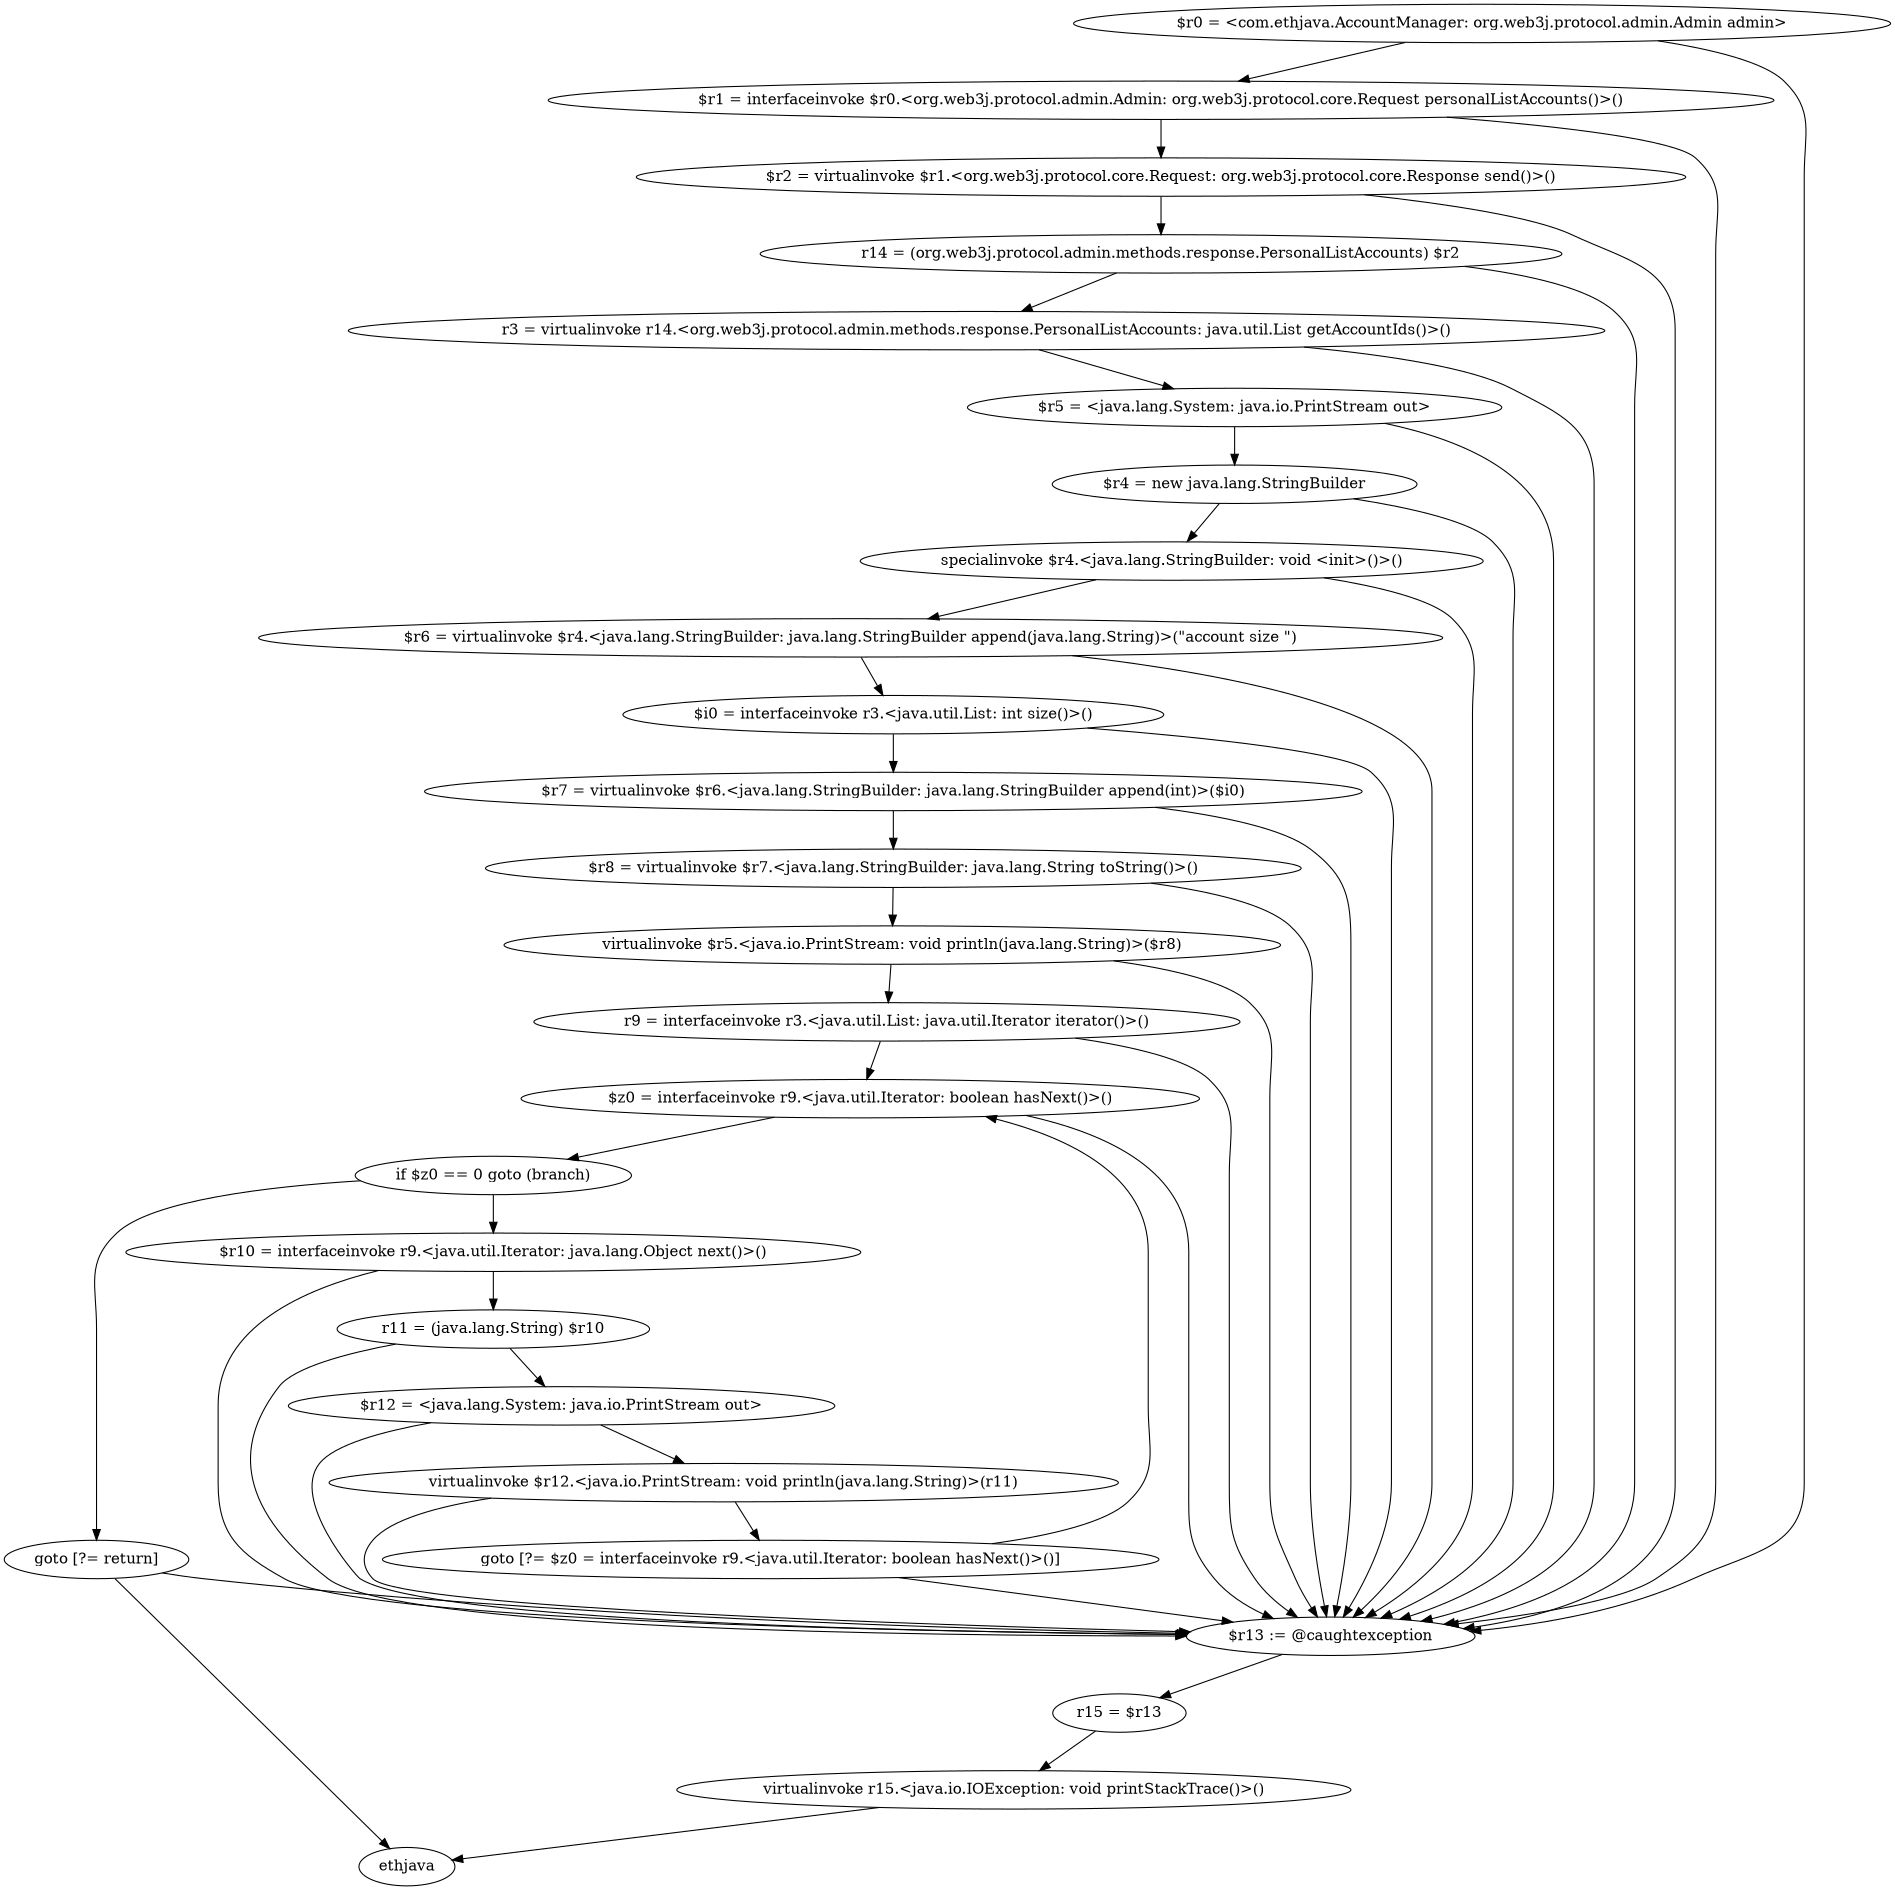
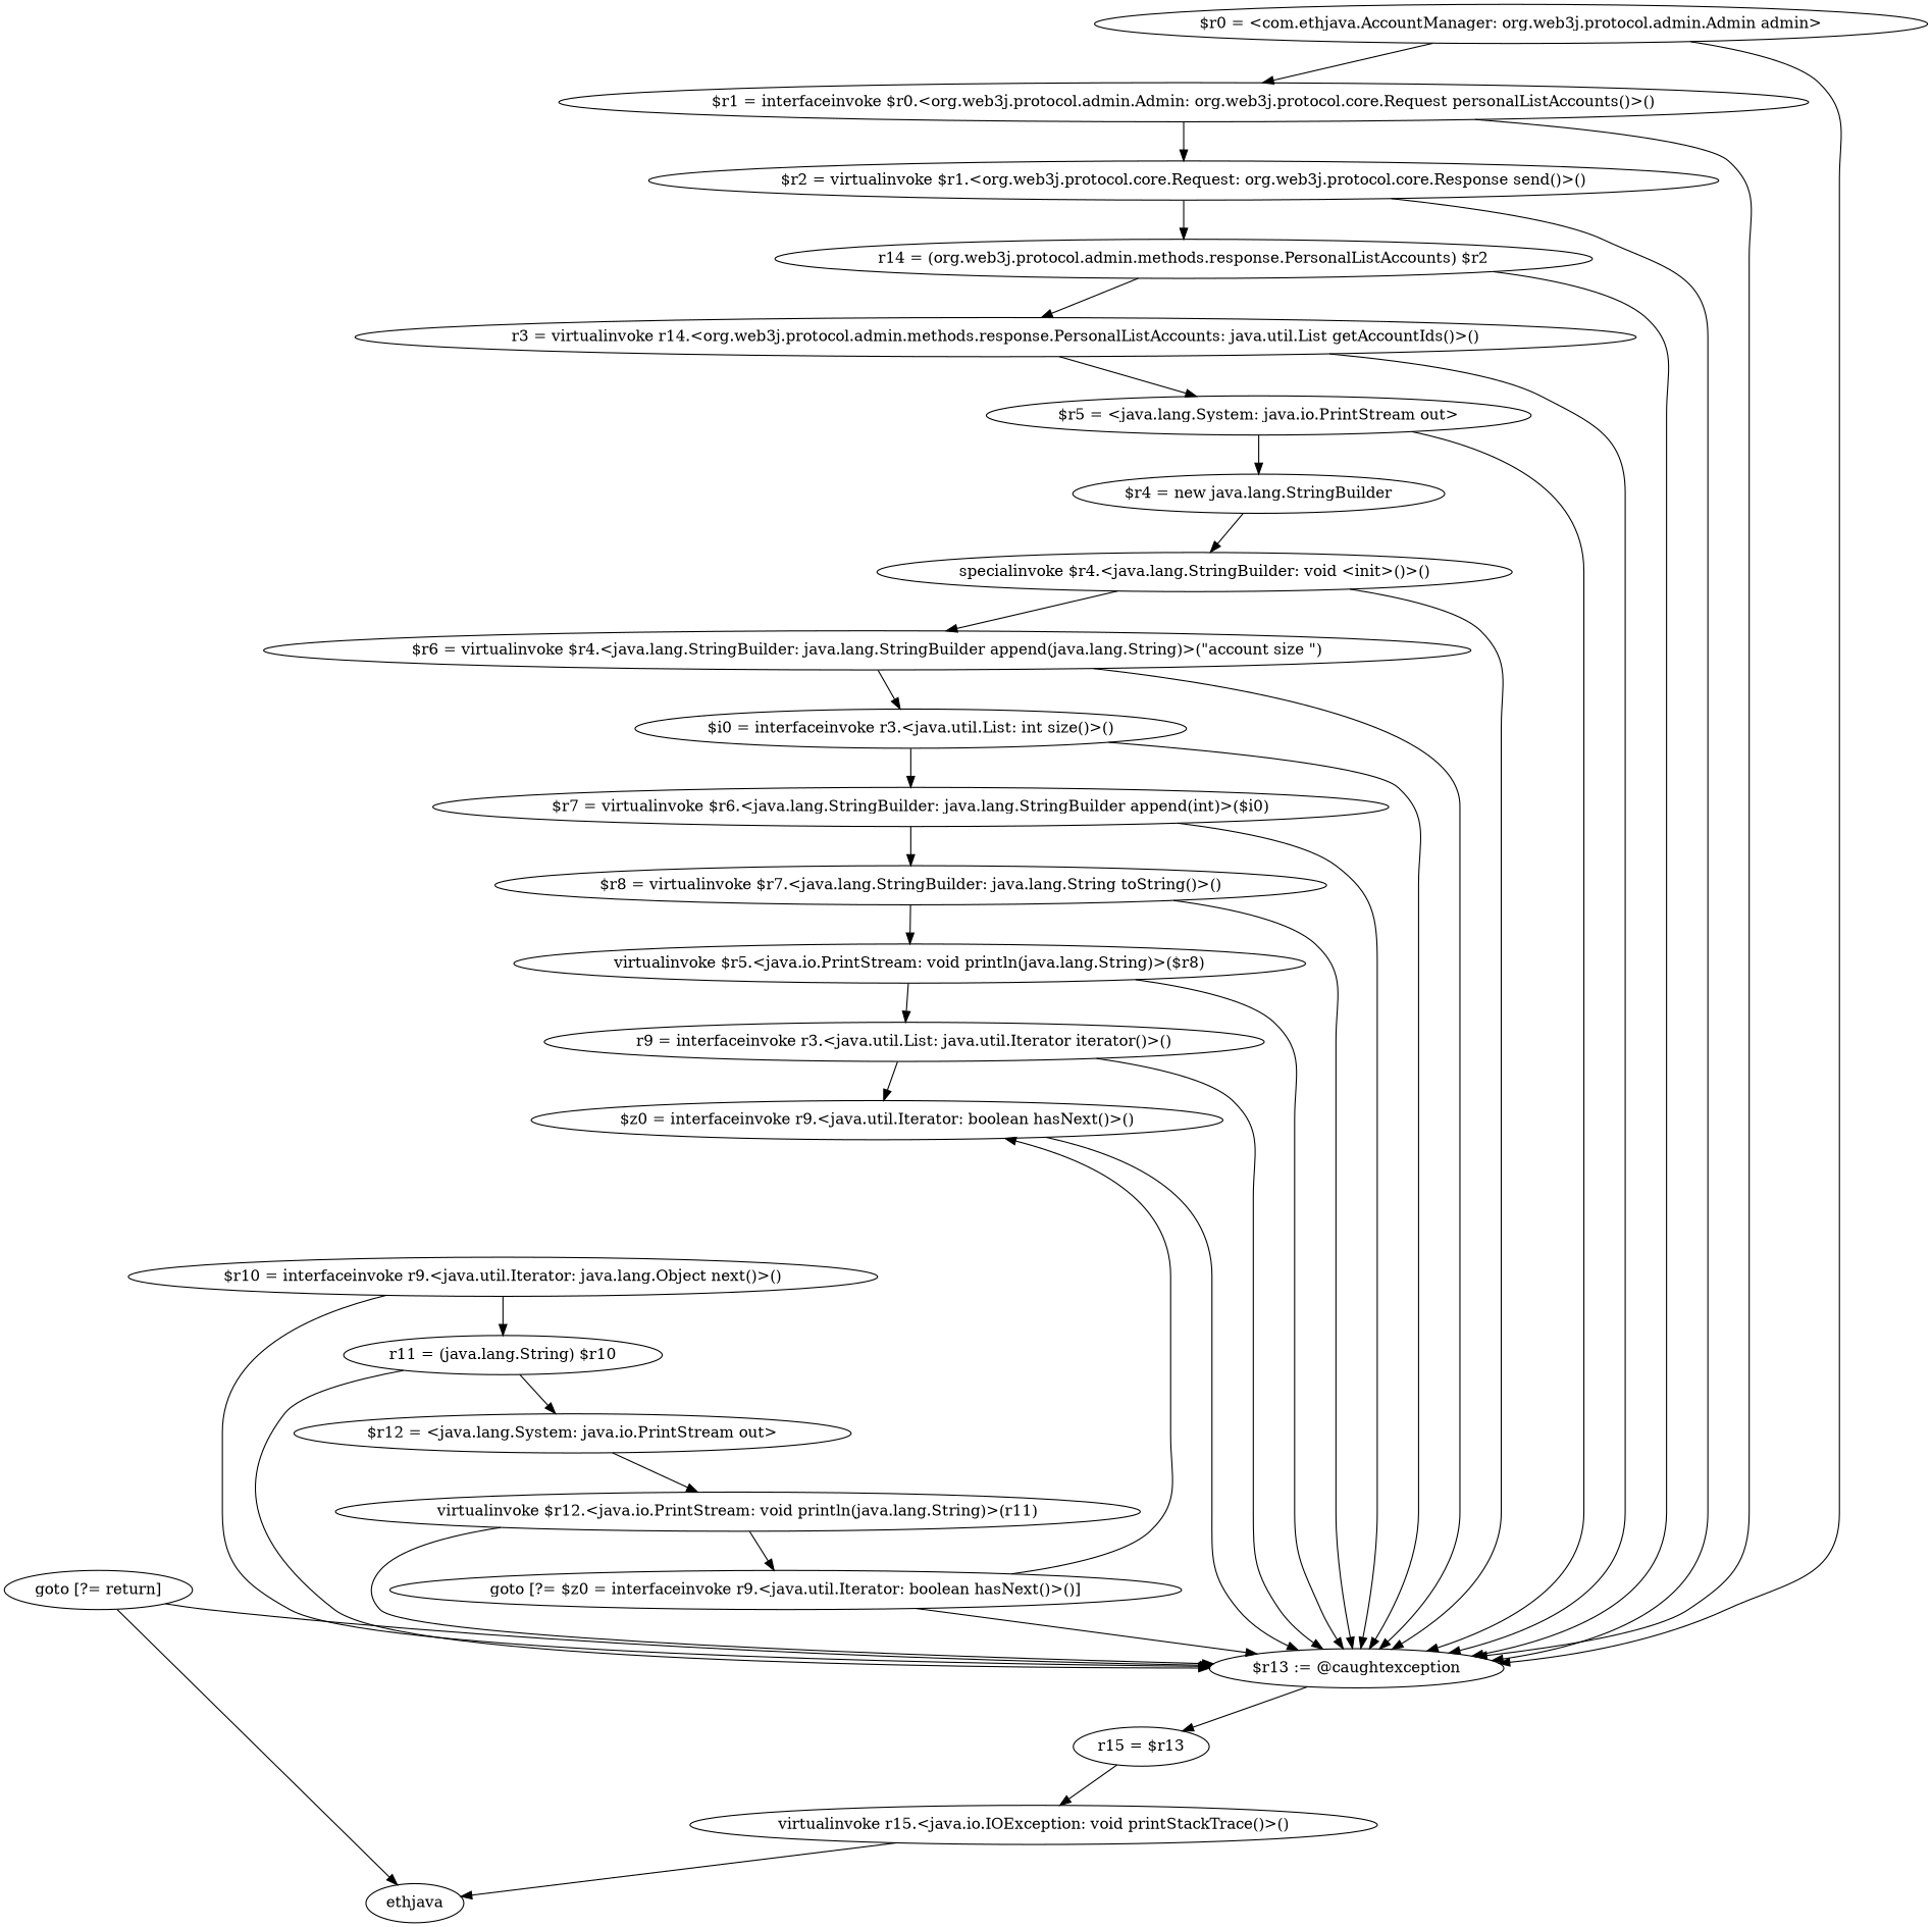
  digraph {
    "$r0 = <com.ethjava.AccountManager: org.web3j.protocol.admin.Admin admin>"
    "$r1 = interfaceinvoke $r0.<org.web3j.protocol.admin.Admin: org.web3j.protocol.core.Request personalListAccounts()>()"
    "$r13 := @caughtexception"
    "$r2 = virtualinvoke $r1.<org.web3j.protocol.core.Request: org.web3j.protocol.core.Response send()>()"
    "r15 = $r13"
    "r14 = (org.web3j.protocol.admin.methods.response.PersonalListAccounts) $r2"
    "r3 = virtualinvoke r14.<org.web3j.protocol.admin.methods.response.PersonalListAccounts: java.util.List getAccountIds()>()"
    "$r5 = <java.lang.System: java.io.PrintStream out>"
    "$r4 = new java.lang.StringBuilder"
    "specialinvoke $r4.<java.lang.StringBuilder: void <init>()>()"
    "$r6 = virtualinvoke $r4.<java.lang.StringBuilder: java.lang.StringBuilder append(java.lang.String)>(\"account size \")"
    "$i0 = interfaceinvoke r3.<java.util.List: int size()>()"
    "$r7 = virtualinvoke $r6.<java.lang.StringBuilder: java.lang.StringBuilder append(int)>($i0)"
    "$r8 = virtualinvoke $r7.<java.lang.StringBuilder: java.lang.String toString()>()"
    "virtualinvoke $r5.<java.io.PrintStream: void println(java.lang.String)>($r8)"
    "r9 = interfaceinvoke r3.<java.util.List: java.util.Iterator iterator()>()"
    "$z0 = interfaceinvoke r9.<java.util.Iterator: boolean hasNext()>()"
-   "if $z0 == 0 goto (branch)"
    "$r10 = interfaceinvoke r9.<java.util.Iterator: java.lang.Object next()>()"
    "goto [?= return]"
    "r11 = (java.lang.String) $r10"
    n22 [label=ethjava]
    "$r12 = <java.lang.System: java.io.PrintStream out>"
    "virtualinvoke $r12.<java.io.PrintStream: void println(java.lang.String)>(r11)"
    "goto [?= $z0 = interfaceinvoke r9.<java.util.Iterator: boolean hasNext()>()]"
    "virtualinvoke r15.<java.io.IOException: void printStackTrace()>()"
    "$r0 = <com.ethjava.AccountManager: org.web3j.protocol.admin.Admin admin>" -> "$r1 = interfaceinvoke $r0.<org.web3j.protocol.admin.Admin: org.web3j.protocol.core.Request personalListAccounts()>()"
    "$r0 = <com.ethjava.AccountManager: org.web3j.protocol.admin.Admin admin>" -> "$r13 := @caughtexception"
    "$r1 = interfaceinvoke $r0.<org.web3j.protocol.admin.Admin: org.web3j.protocol.core.Request personalListAccounts()>()" -> "$r13 := @caughtexception"
    "$r1 = interfaceinvoke $r0.<org.web3j.protocol.admin.Admin: org.web3j.protocol.core.Request personalListAccounts()>()" -> "$r2 = virtualinvoke $r1.<org.web3j.protocol.core.Request: org.web3j.protocol.core.Response send()>()"
    "$r13 := @caughtexception" -> "r15 = $r13"
    "$r2 = virtualinvoke $r1.<org.web3j.protocol.core.Request: org.web3j.protocol.core.Response send()>()" -> "$r13 := @caughtexception"
    "$r2 = virtualinvoke $r1.<org.web3j.protocol.core.Request: org.web3j.protocol.core.Response send()>()" -> "r14 = (org.web3j.protocol.admin.methods.response.PersonalListAccounts) $r2"
    "r15 = $r13" -> "virtualinvoke r15.<java.io.IOException: void printStackTrace()>()"
    "r14 = (org.web3j.protocol.admin.methods.response.PersonalListAccounts) $r2" -> "$r13 := @caughtexception"
    "r14 = (org.web3j.protocol.admin.methods.response.PersonalListAccounts) $r2" -> "r3 = virtualinvoke r14.<org.web3j.protocol.admin.methods.response.PersonalListAccounts: java.util.List getAccountIds()>()"
    "r3 = virtualinvoke r14.<org.web3j.protocol.admin.methods.response.PersonalListAccounts: java.util.List getAccountIds()>()" -> "$r13 := @caughtexception"
    "r3 = virtualinvoke r14.<org.web3j.protocol.admin.methods.response.PersonalListAccounts: java.util.List getAccountIds()>()" -> "$r5 = <java.lang.System: java.io.PrintStream out>"
    "$r5 = <java.lang.System: java.io.PrintStream out>" -> "$r13 := @caughtexception"
    "$r5 = <java.lang.System: java.io.PrintStream out>" -> "$r4 = new java.lang.StringBuilder"
-   "$r4 = new java.lang.StringBuilder" -> "$r13 := @caughtexception"
    "$r4 = new java.lang.StringBuilder" -> "specialinvoke $r4.<java.lang.StringBuilder: void <init>()>()"
    "specialinvoke $r4.<java.lang.StringBuilder: void <init>()>()" -> "$r13 := @caughtexception"
    "specialinvoke $r4.<java.lang.StringBuilder: void <init>()>()" -> "$r6 = virtualinvoke $r4.<java.lang.StringBuilder: java.lang.StringBuilder append(java.lang.String)>(\"account size \")"
    "$r6 = virtualinvoke $r4.<java.lang.StringBuilder: java.lang.StringBuilder append(java.lang.String)>(\"account size \")" -> "$r13 := @caughtexception"
    "$r6 = virtualinvoke $r4.<java.lang.StringBuilder: java.lang.StringBuilder append(java.lang.String)>(\"account size \")" -> "$i0 = interfaceinvoke r3.<java.util.List: int size()>()"
    "$i0 = interfaceinvoke r3.<java.util.List: int size()>()" -> "$r13 := @caughtexception"
    "$i0 = interfaceinvoke r3.<java.util.List: int size()>()" -> "$r7 = virtualinvoke $r6.<java.lang.StringBuilder: java.lang.StringBuilder append(int)>($i0)"
    "$r7 = virtualinvoke $r6.<java.lang.StringBuilder: java.lang.StringBuilder append(int)>($i0)" -> "$r13 := @caughtexception"
    "$r7 = virtualinvoke $r6.<java.lang.StringBuilder: java.lang.StringBuilder append(int)>($i0)" -> "$r8 = virtualinvoke $r7.<java.lang.StringBuilder: java.lang.String toString()>()"
    "$r8 = virtualinvoke $r7.<java.lang.StringBuilder: java.lang.String toString()>()" -> "$r13 := @caughtexception"
    "$r8 = virtualinvoke $r7.<java.lang.StringBuilder: java.lang.String toString()>()" -> "virtualinvoke $r5.<java.io.PrintStream: void println(java.lang.String)>($r8)"
    "virtualinvoke $r5.<java.io.PrintStream: void println(java.lang.String)>($r8)" -> "$r13 := @caughtexception"
    "virtualinvoke $r5.<java.io.PrintStream: void println(java.lang.String)>($r8)" -> "r9 = interfaceinvoke r3.<java.util.List: java.util.Iterator iterator()>()"
    "r9 = interfaceinvoke r3.<java.util.List: java.util.Iterator iterator()>()" -> "$r13 := @caughtexception"
    "r9 = interfaceinvoke r3.<java.util.List: java.util.Iterator iterator()>()" -> "$z0 = interfaceinvoke r9.<java.util.Iterator: boolean hasNext()>()"
    "$z0 = interfaceinvoke r9.<java.util.Iterator: boolean hasNext()>()" -> "$r13 := @caughtexception"
-   "$z0 = interfaceinvoke r9.<java.util.Iterator: boolean hasNext()>()" -> "if $z0 == 0 goto (branch)"
-   "if $z0 == 0 goto (branch)" -> "$r10 = interfaceinvoke r9.<java.util.Iterator: java.lang.Object next()>()"
-   "if $z0 == 0 goto (branch)" -> "goto [?= return]"
    "$r10 = interfaceinvoke r9.<java.util.Iterator: java.lang.Object next()>()" -> "$r13 := @caughtexception"
    "$r10 = interfaceinvoke r9.<java.util.Iterator: java.lang.Object next()>()" -> "r11 = (java.lang.String) $r10"
    "goto [?= return]" -> "$r13 := @caughtexception"
    "goto [?= return]" -> n22
    "r11 = (java.lang.String) $r10" -> "$r13 := @caughtexception"
    "r11 = (java.lang.String) $r10" -> "$r12 = <java.lang.System: java.io.PrintStream out>"
-   "$r12 = <java.lang.System: java.io.PrintStream out>" -> "$r13 := @caughtexception"
    "$r12 = <java.lang.System: java.io.PrintStream out>" -> "virtualinvoke $r12.<java.io.PrintStream: void println(java.lang.String)>(r11)"
    "virtualinvoke $r12.<java.io.PrintStream: void println(java.lang.String)>(r11)" -> "$r13 := @caughtexception"
    "virtualinvoke $r12.<java.io.PrintStream: void println(java.lang.String)>(r11)" -> "goto [?= $z0 = interfaceinvoke r9.<java.util.Iterator: boolean hasNext()>()]"
    "goto [?= $z0 = interfaceinvoke r9.<java.util.Iterator: boolean hasNext()>()]" -> "$r13 := @caughtexception"
    "goto [?= $z0 = interfaceinvoke r9.<java.util.Iterator: boolean hasNext()>()]" -> "$z0 = interfaceinvoke r9.<java.util.Iterator: boolean hasNext()>()"
    "virtualinvoke r15.<java.io.IOException: void printStackTrace()>()" -> n22
  }
